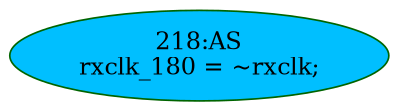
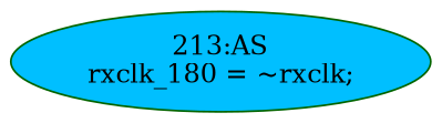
  strict digraph {
    rankdir=LR
-   n1 [ast="<pyverilog.vparser.ast.Assign object at 0x7f9210afc510>" def_var="['rxclk_180']" fillcolor=deepskyblue label="218:AS\nrxclk_180 = ~rxclk;" statements="[]" style=filled typ=Assign use_var="['rxclk']" color=darkgreen]
+   n1 [ast="<pyverilog.vparser.ast.Assign object at 0x7f9210afc510>" def_var="['rxclk_180']" fillcolor=deepskyblue label="213:AS\nrxclk_180 = ~rxclk;" statements="[]" style=filled typ=Assign use_var="['rxclk']" color=darkgreen]
  }
